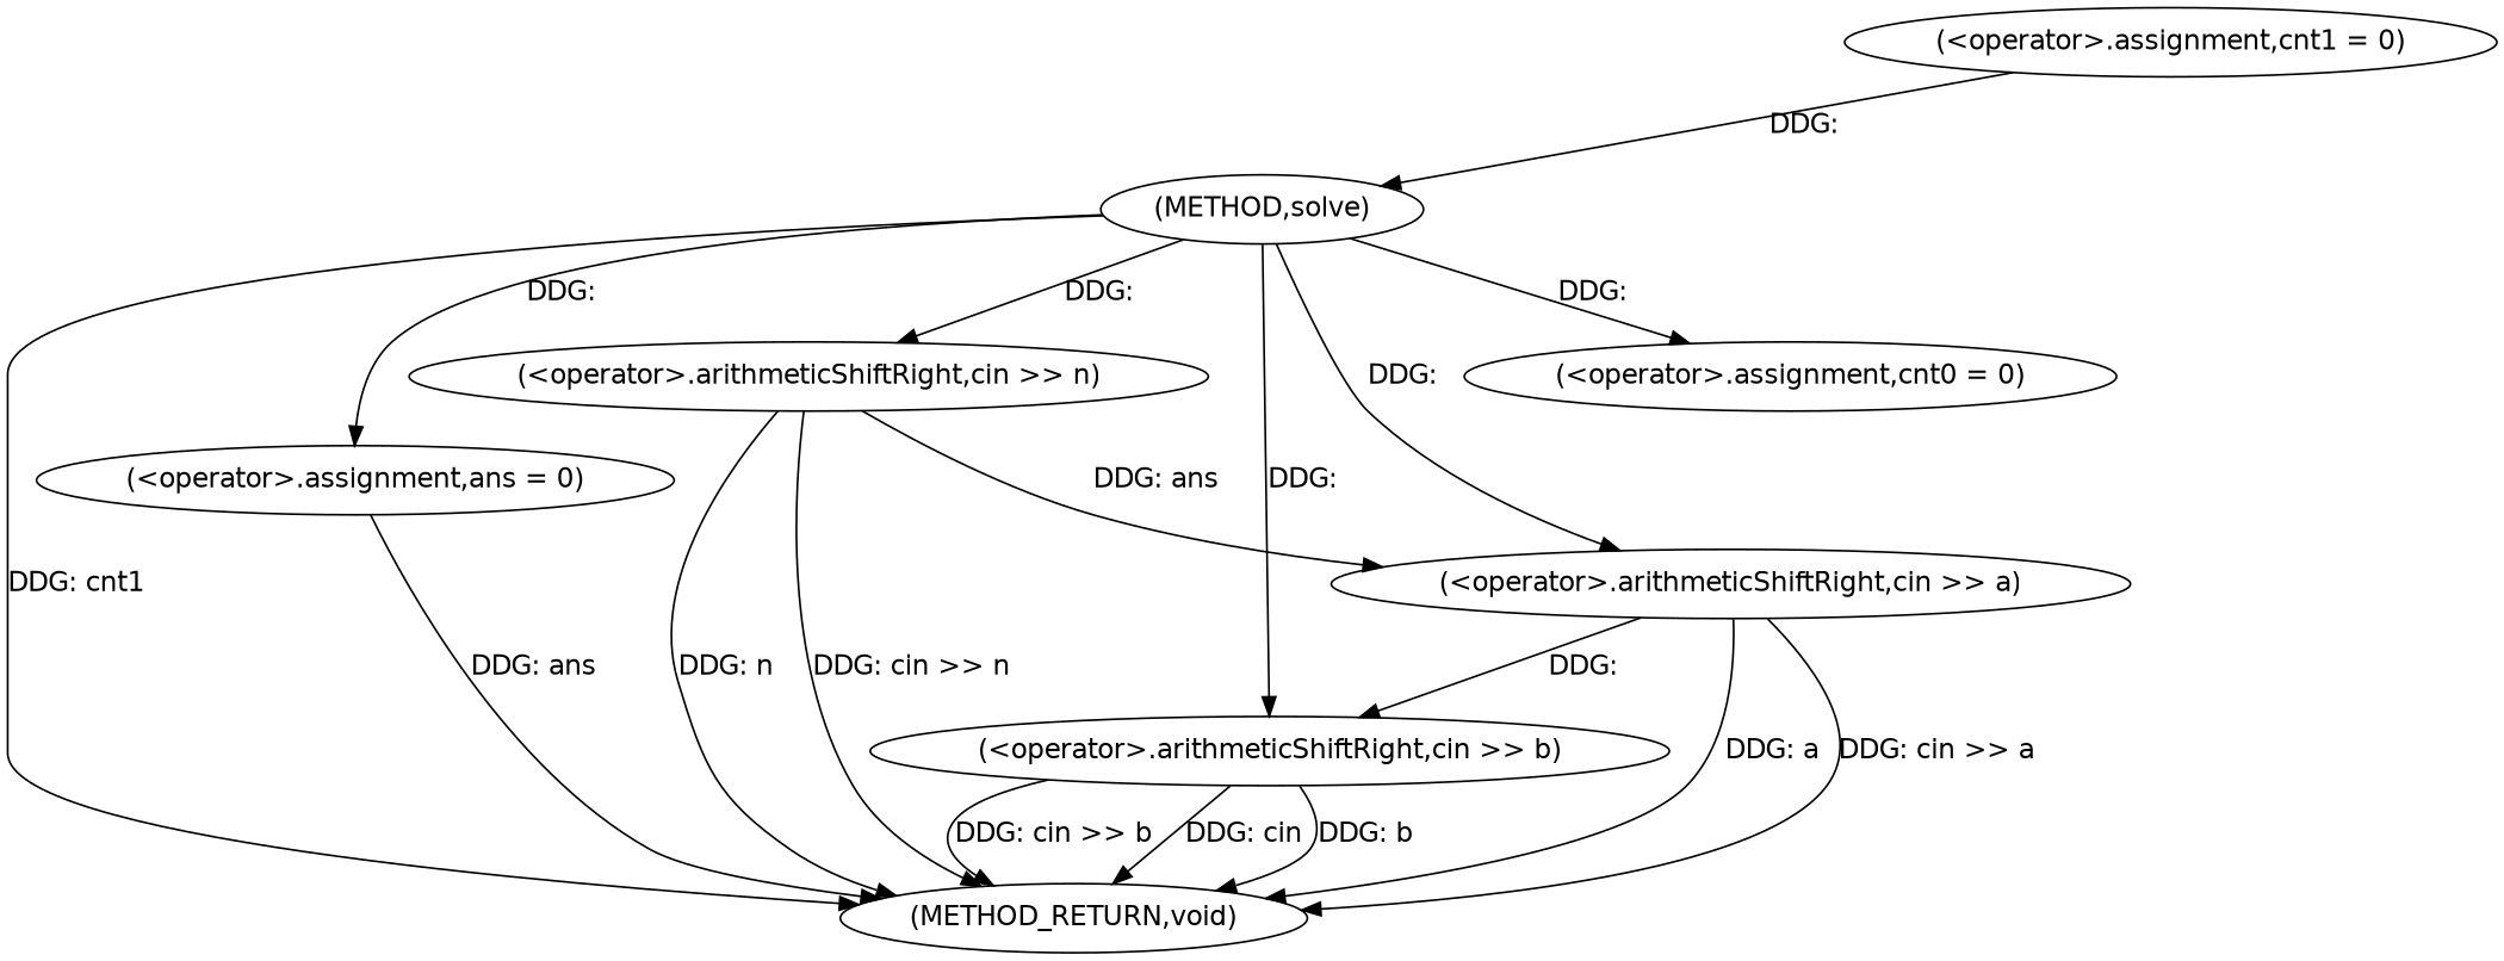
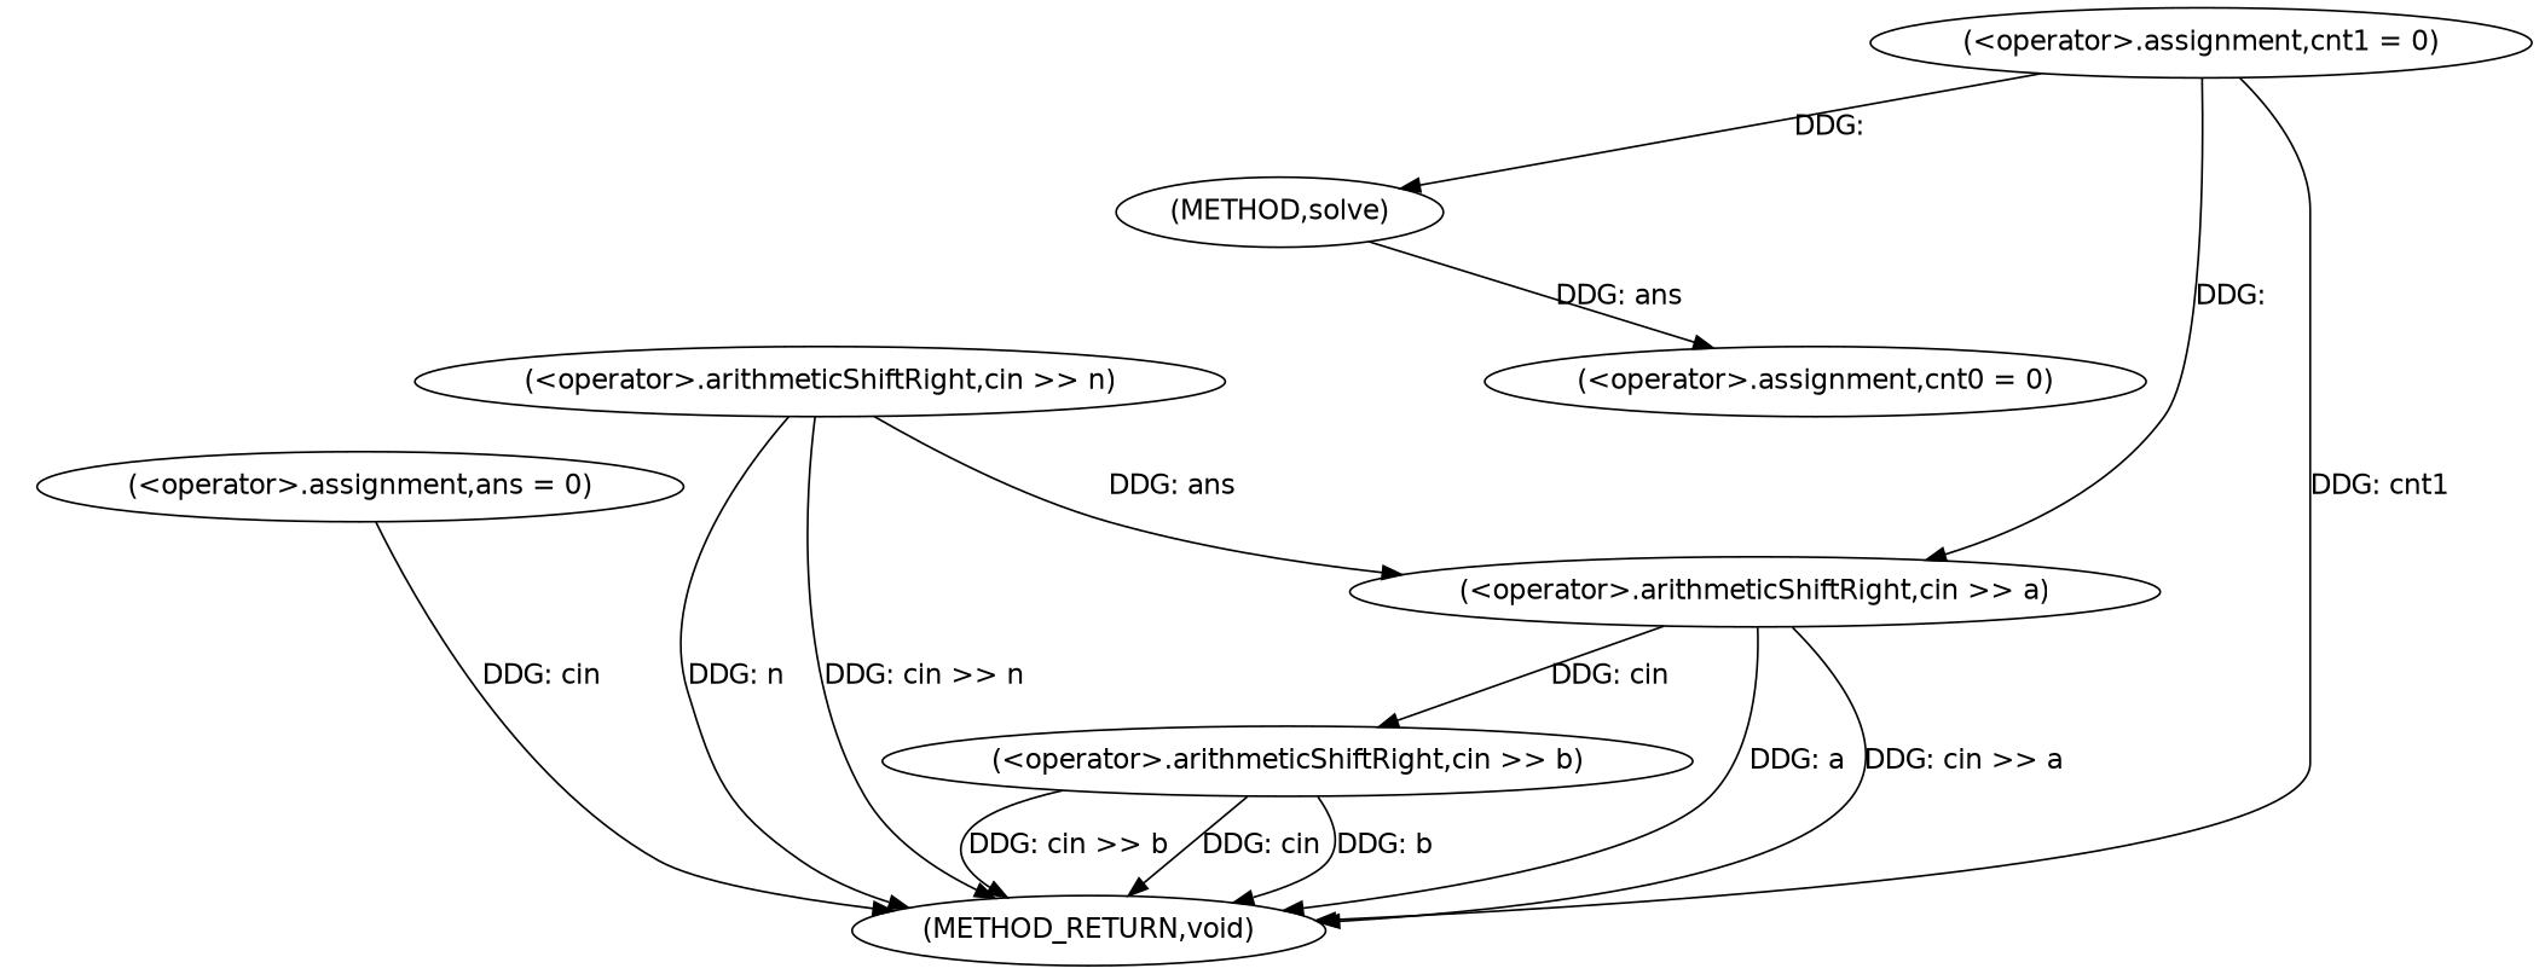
  digraph {
    fontname="DejaVu Sans"
    node [fontname="DejaVu Sans"]
    edge [fontname="DejaVu Sans"]
    n1 [label="(METHOD,solve)"]
    n2 [label="(<operator>.arithmeticShiftRight,cin >> n)"]
    n3 [label="(<operator>.arithmeticShiftRight,cin >> a)"]
    n4 [label="(<operator>.arithmeticShiftRight,cin >> b)"]
    n5 [label="(<operator>.assignment,cnt0 = 0)"]
    n6 [label="(<operator>.assignment,ans = 0)"]
    n7 [label="(METHOD_RETURN,void)"]
    n8 [label="(<operator>.assignment,cnt1 = 0)"]
-   n1 -> n2 [label="DDG: "]
-   n1 -> n3 [label="DDG: "]
-   n1 -> n4 [label="DDG: "]
-   n1 -> n5 [label="DDG: "]
-   n1 -> n6 [label="DDG: "]
+   n8 -> n3 [label="DDG: "]
+   n1 -> n5 [label="DDG: ans"]
    n2 -> n3 [label="DDG: ans"]
    n2 -> n7 [label="DDG: n"]
    n2 -> n7 [label="DDG: cin >> n"]
-   n3 -> n4 [label="DDG: "]
+   n3 -> n4 [label="DDG: cin"]
    n3 -> n7 [label="DDG: a"]
    n3 -> n7 [label="DDG: cin >> a"]
    n4 -> n7 [label="DDG: cin"]
    n4 -> n7 [label="DDG: b"]
    n4 -> n7 [label="DDG: cin >> b"]
-   n6 -> n7 [label="DDG: ans"]
+   n6 -> n7 [label="DDG: cin"]
    n8 -> n1 [label="DDG: "]
-   n1 -> n7 [label="DDG: cnt1"]
+   n8 -> n7 [label="DDG: cnt1"]
  }
